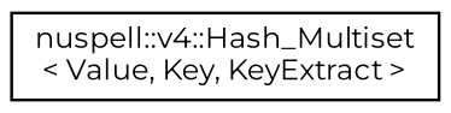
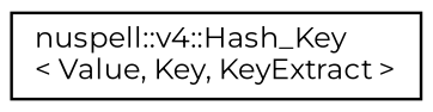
  digraph {
    rankdir=LR
    fontname=Montserrat
-   n1 [color=black fillcolor=white fontname=Montserrat fontsize=10 height=0.2 label="nuspell::v4::Hash_Multiset\l\< Value, Key, KeyExtract \>" shape=record style=filled width=0.4]
+   n1 [color=black fillcolor=white fontname=Montserrat fontsize=10 height=0.2 label="nuspell::v4::Hash_Key\l\< Value, Key, KeyExtract \>" shape=record style=filled width=0.4]
  }
